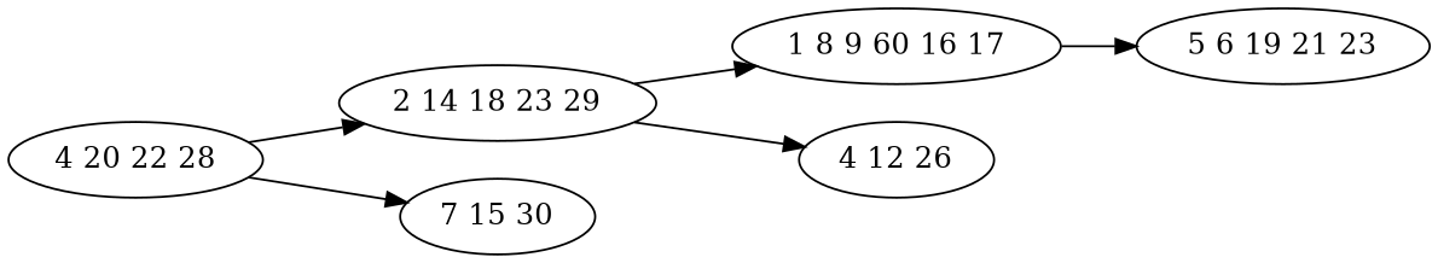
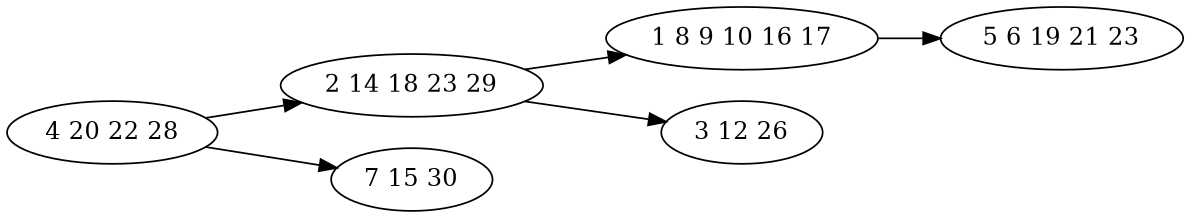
  digraph {
    rankdir=LR
    n1 [label="4 20 22 28"]
    n2 [label="2 14 18 23 29"]
    n3 [label="7 15 30"]
-   n4 [label="1 8 9 60 16 17"]
-   n5 [label="4 12 26"]
+   n4 [label="1 8 9 10 16 17"]
+   n5 [label="3 12 26"]
    n6 [label="5 6 19 21 23"]
    n1 -> n2
    n1 -> n3
    n2 -> n4
    n2 -> n5
    n4 -> n6
  }
